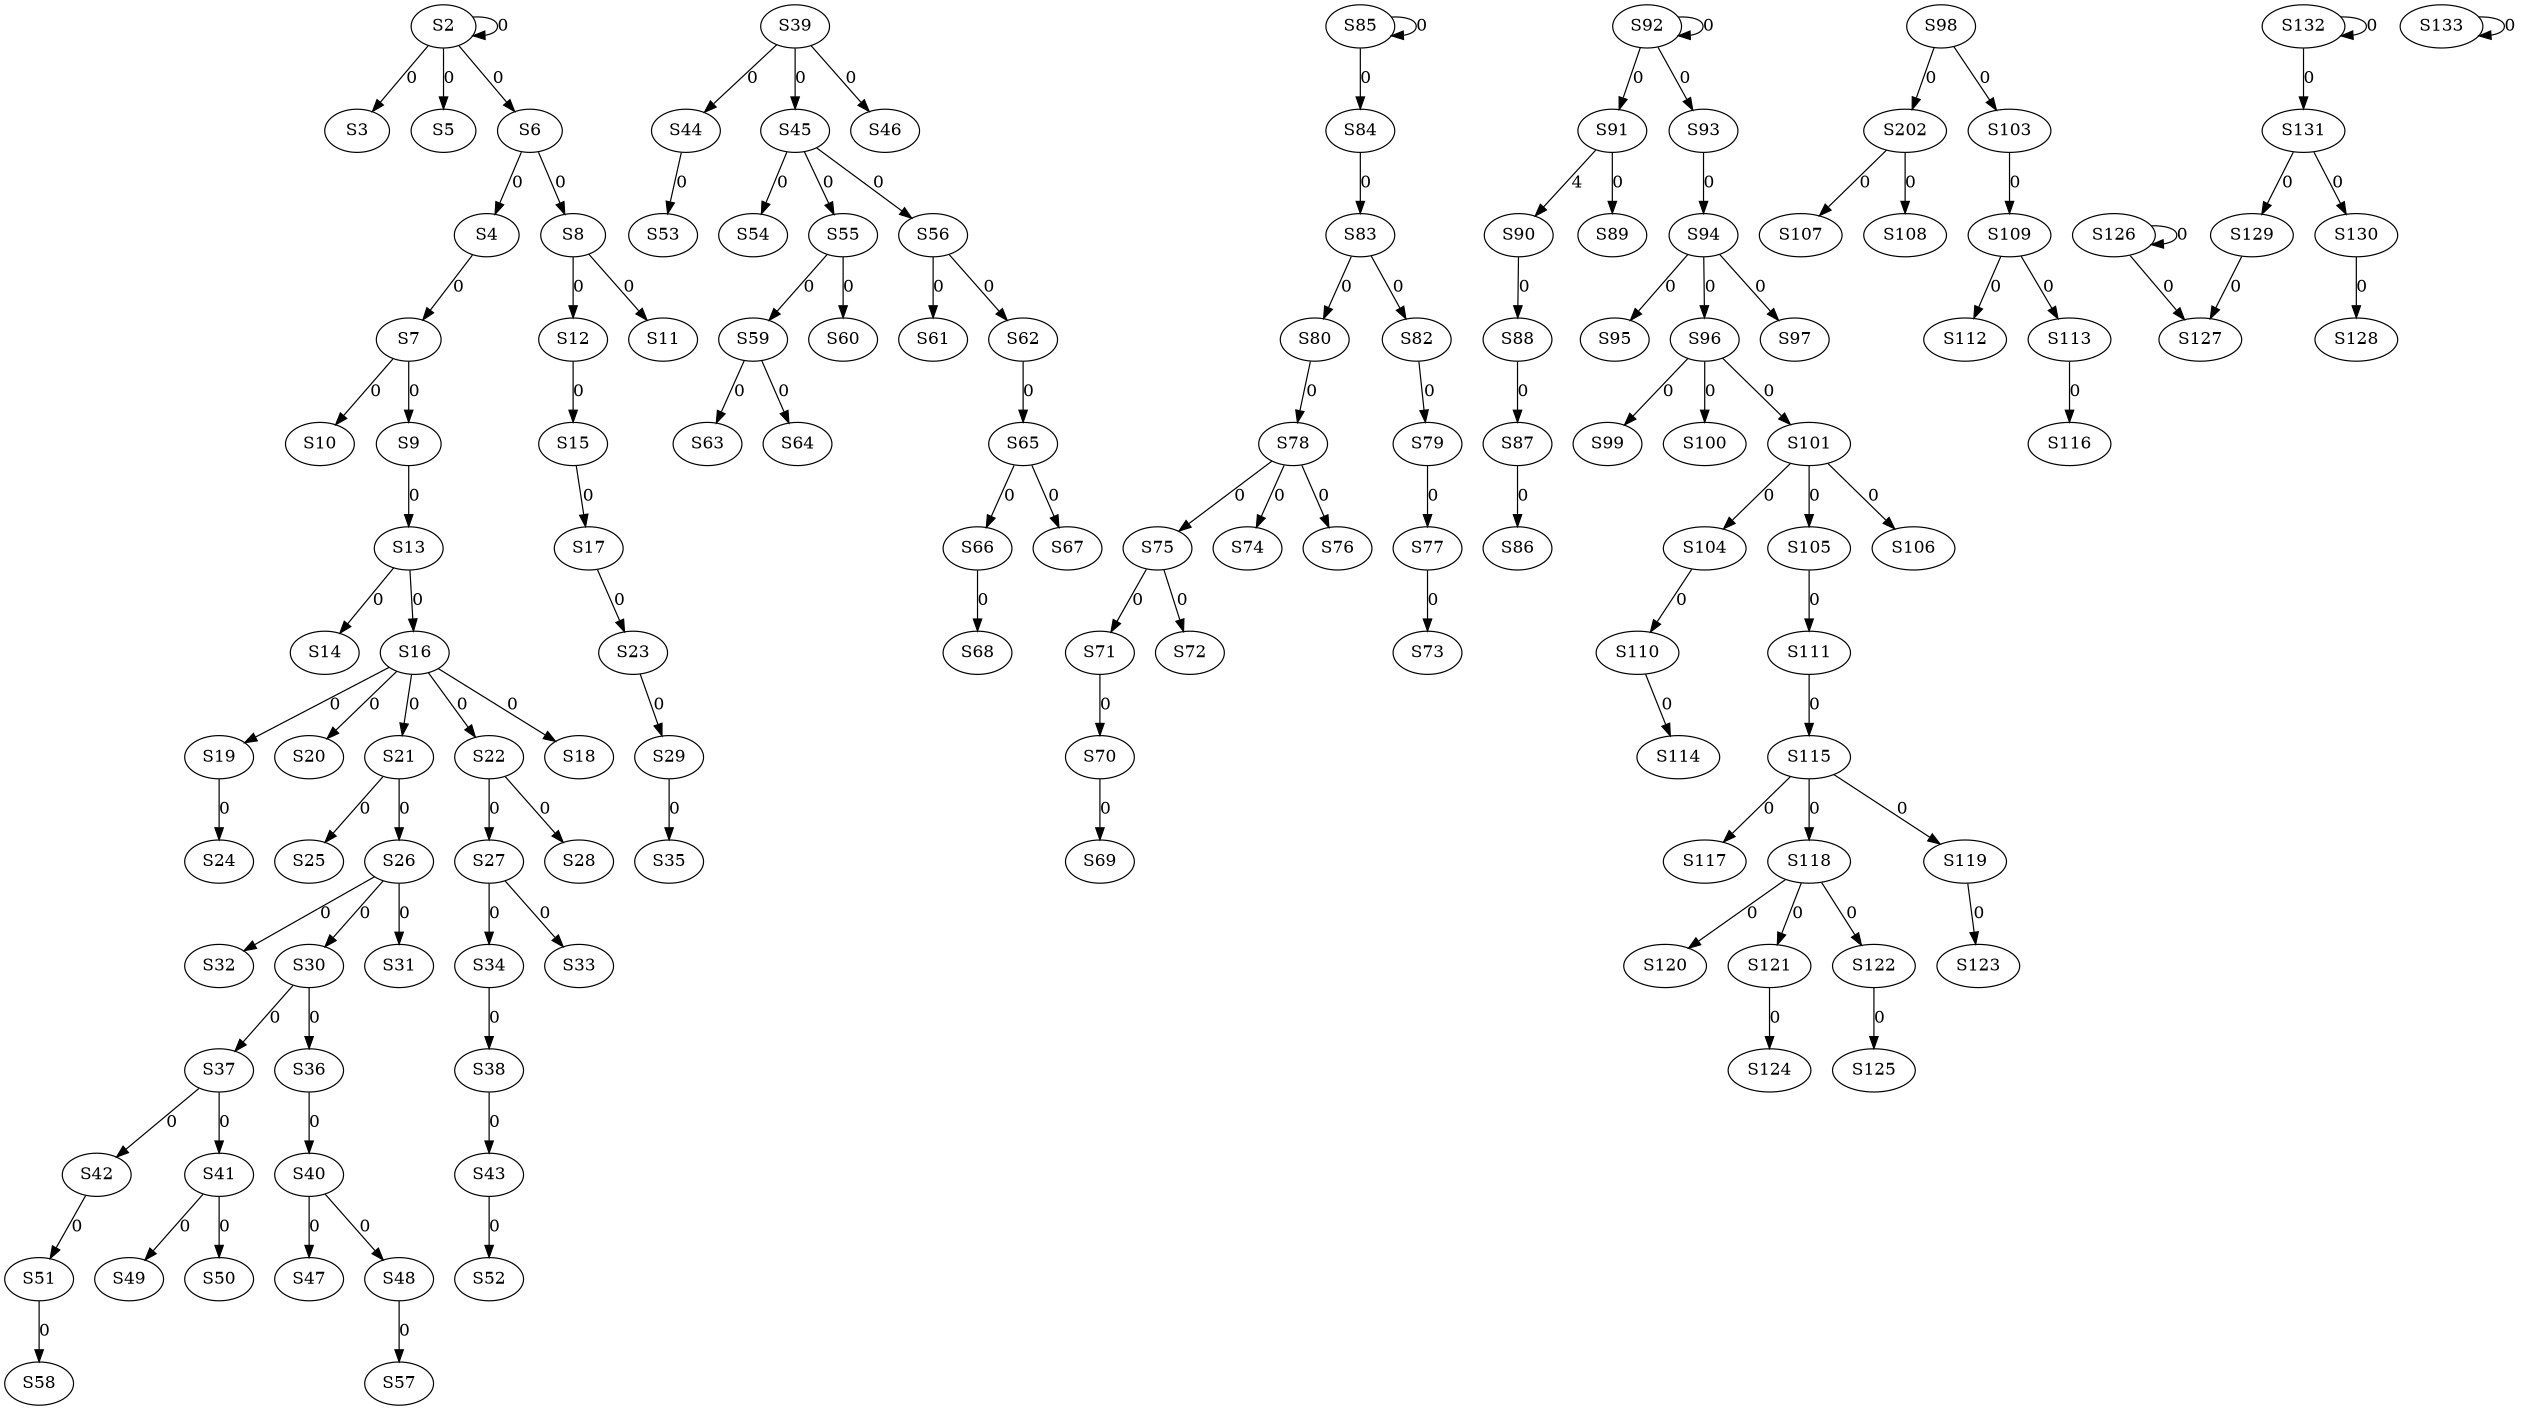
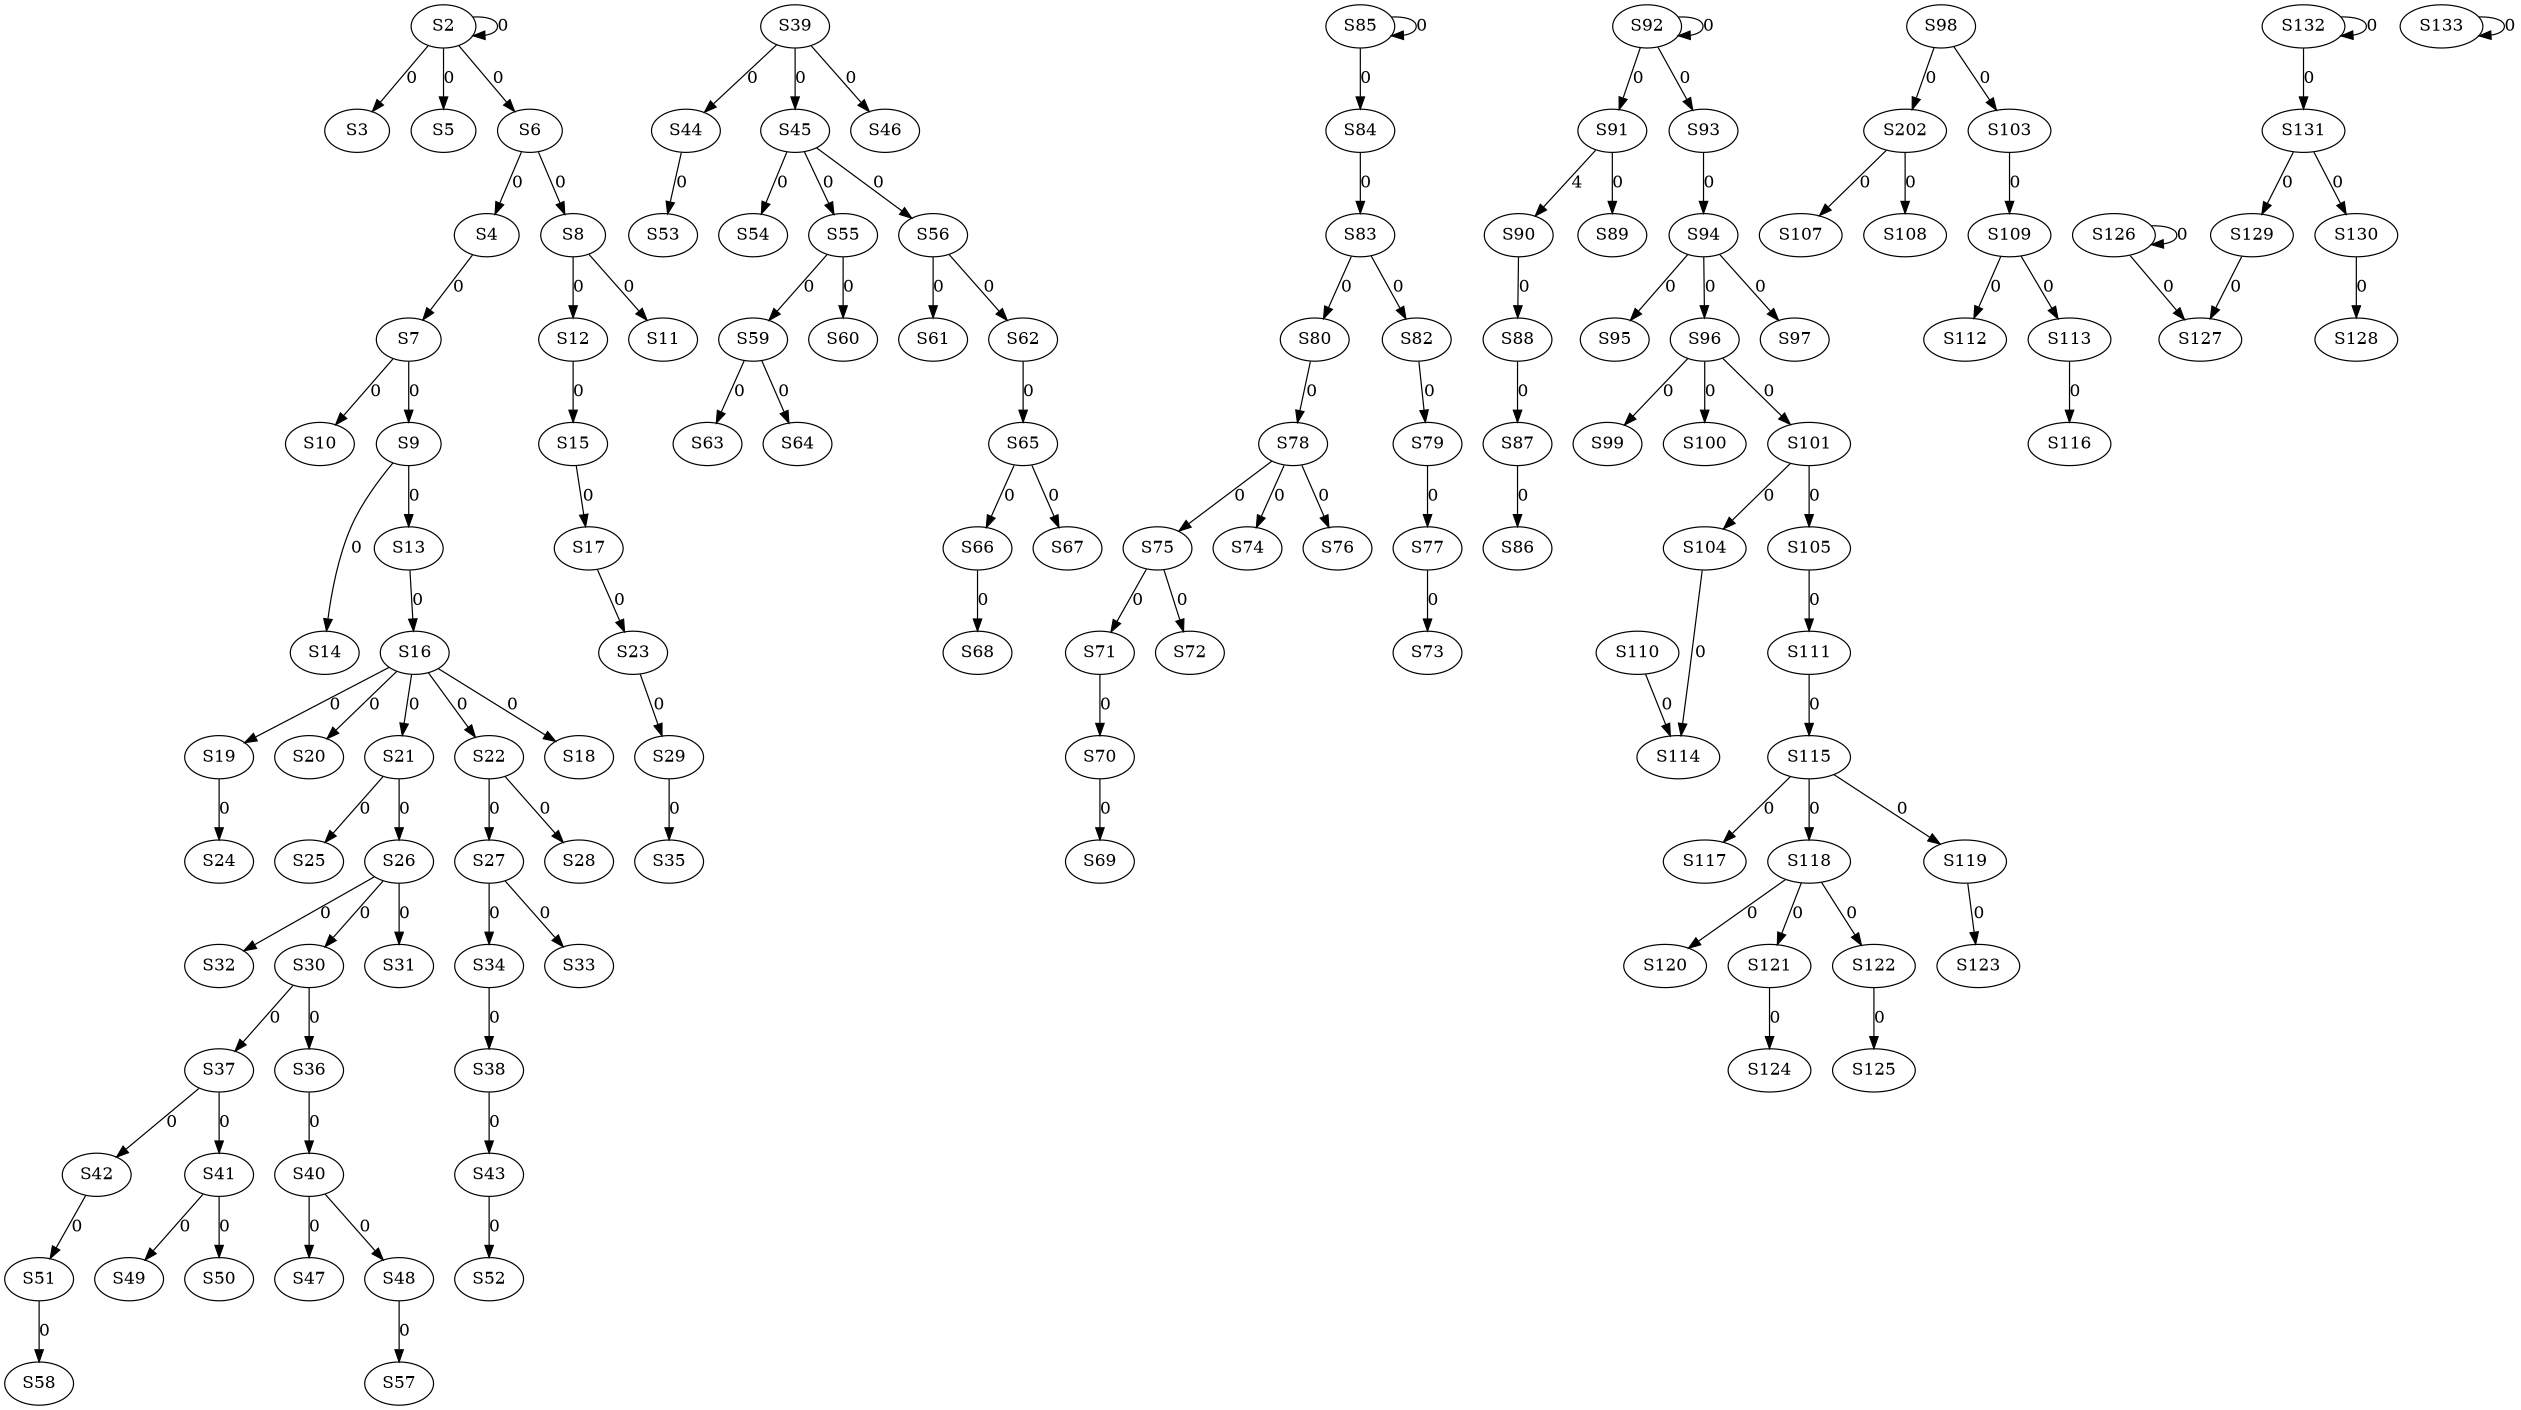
  strict digraph {
    S2
    S3
    S5
    S6
    S4
    S7
    S8
    S9
    S10
    S11
    S12
    S13
    S14
    S15
    S16
    S17
    S18
    S19
    S20
    S21
    S22
    S23
    S24
    S25
    S26
    S27
    S28
    S29
    S30
    S31
    S32
    S33
    S34
    S35
    S36
    S37
    S38
    S40
    S41
    S42
    S43
    S39
    S44
    S45
    S46
    S47
    S48
    S49
    S50
    S51
    S52
    S53
    S54
    S55
    S56
    S57
    S58
    S59
    S60
    S61
    S62
    S63
    S64
    S65
    S66
    S67
    S68
    S70
    S69
    S71
    S75
    S72
    S77
    S73
    S78
    S74
    S76
    S79
    S80
    S82
    S83
    S84
    S85
    S87
    S86
    S88
    S90
    S91
    S89
    S92
    S93
    S94
    S95
    S96
    S97
    S99
    S100
    S101
    n99 [label=S202]
    S98
    S103
    S104
    S105
-   S106
    S107
    S108
    S109
    S110
    S111
    S112
    S113
    S114
    S115
    S116
    S117
    S118
    S119
    S120
    S121
    S122
    S123
    S124
    S125
    S126
    S127
    S130
    S128
    S131
    S129
    S132
    S133
    S2 -> S2 [label=0]
    S2 -> S3 [label=0]
    S2 -> S5 [label=0]
    S2 -> S6 [label=0]
    S6 -> S4 [label=0]
    S6 -> S8 [label=0]
    S4 -> S7 [label=0]
    S7 -> S9 [label=0]
    S7 -> S10 [label=0]
    S8 -> S11 [label=0]
    S8 -> S12 [label=0]
    S9 -> S13 [label=0]
-   S13 -> S14 [label=0]
+   S9 -> S14 [label=0]
    S12 -> S15 [label=0]
    S13 -> S16 [label=0]
    S15 -> S17 [label=0]
    S16 -> S18 [label=0]
    S16 -> S19 [label=0]
    S16 -> S20 [label=0]
    S16 -> S21 [label=0]
    S16 -> S22 [label=0]
    S17 -> S23 [label=0]
    S19 -> S24 [label=0]
    S21 -> S25 [label=0]
    S21 -> S26 [label=0]
    S22 -> S27 [label=0]
    S22 -> S28 [label=0]
    S23 -> S29 [label=0]
    S26 -> S30 [label=0]
    S26 -> S31 [label=0]
    S26 -> S32 [label=0]
    S27 -> S33 [label=0]
    S27 -> S34 [label=0]
    S29 -> S35 [label=0]
    S30 -> S36 [label=0]
    S30 -> S37 [label=0]
    S34 -> S38 [label=0]
    S36 -> S40 [label=0]
    S37 -> S41 [label=0]
    S37 -> S42 [label=0]
    S38 -> S43 [label=0]
    S40 -> S47 [label=0]
    S40 -> S48 [label=0]
    S41 -> S49 [label=0]
    S41 -> S50 [label=0]
    S42 -> S51 [label=0]
    S43 -> S52 [label=0]
    S39 -> S44 [label=0]
    S39 -> S45 [label=0]
    S39 -> S46 [label=0]
    S44 -> S53 [label=0]
    S45 -> S54 [label=0]
    S45 -> S55 [label=0]
    S45 -> S56 [label=0]
    S48 -> S57 [label=0]
    S51 -> S58 [label=0]
    S55 -> S59 [label=0]
    S55 -> S60 [label=0]
    S56 -> S61 [label=0]
    S56 -> S62 [label=0]
    S59 -> S63 [label=0]
    S59 -> S64 [label=0]
    S62 -> S65 [label=0]
    S65 -> S66 [label=0]
    S65 -> S67 [label=0]
    S66 -> S68 [label=0]
    S70 -> S69 [label=0]
    S71 -> S70 [label=0]
    S75 -> S71 [label=0]
    S75 -> S72 [label=0]
    S77 -> S73 [label=0]
    S78 -> S75 [label=0]
    S78 -> S74 [label=0]
    S78 -> S76 [label=0]
    S79 -> S77 [label=0]
    S80 -> S78 [label=0]
    S82 -> S79 [label=0]
    S83 -> S80 [label=0]
    S83 -> S82 [label=0]
    S84 -> S83 [label=0]
    S85 -> S84 [label=0]
    S85 -> S85 [label=0]
    S87 -> S86 [label=0]
    S88 -> S87 [label=0]
    S90 -> S88 [label=0]
    S91 -> S90 [label=4]
    S91 -> S89 [label=0]
    S92 -> S91 [label=0]
    S92 -> S92 [label=0]
    S92 -> S93 [label=0]
    S93 -> S94 [label=0]
    S94 -> S95 [label=0]
    S94 -> S96 [label=0]
    S94 -> S97 [label=0]
    S96 -> S99 [label=0]
    S96 -> S100 [label=0]
    S96 -> S101 [label=0]
    S101 -> S104 [label=0]
    S101 -> S105 [label=0]
-   S101 -> S106 [label=0]
    n99 -> S107 [label=0]
    n99 -> S108 [label=0]
    S98 -> n99 [label=0]
    S98 -> S103 [label=0]
    S103 -> S109 [label=0]
-   S104 -> S110 [label=0]
+   S104 -> S114 [label=0]
    S105 -> S111 [label=0]
    S109 -> S112 [label=0]
    S109 -> S113 [label=0]
    S110 -> S114 [label=0]
    S111 -> S115 [label=0]
    S113 -> S116 [label=0]
    S115 -> S117 [label=0]
    S115 -> S118 [label=0]
    S115 -> S119 [label=0]
    S118 -> S120 [label=0]
    S118 -> S121 [label=0]
    S118 -> S122 [label=0]
    S119 -> S123 [label=0]
    S121 -> S124 [label=0]
    S122 -> S125 [label=0]
    S126 -> S126 [label=0]
    S126 -> S127 [label=0]
    S130 -> S128 [label=0]
    S131 -> S130 [label=0]
    S131 -> S129 [label=0]
    S129 -> S127 [label=0]
    S132 -> S131 [label=0]
    S132 -> S132 [label=0]
    S133 -> S133 [label=0]
  }
